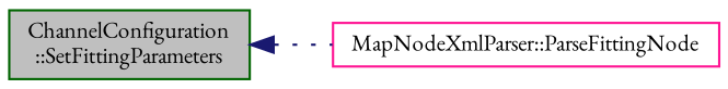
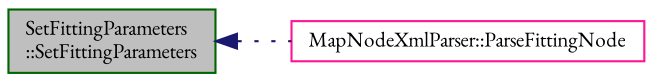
  digraph {
    rankdir=LR
    fontname="EB Garamond"
    node [fontname="EB Garamond" fontsize=10 shape=record style=filled]
-   n1 [color=darkgreen fillcolor=grey75 fontcolor=black height=0.2 label="ChannelConfiguration\l::SetFittingParameters" width=0.4]
+   n1 [color=darkgreen fillcolor=grey75 fontcolor=black height=0.2 label="SetFittingParameters\l::SetFittingParameters" width=0.4]
    n2 [color=deeppink fillcolor=white height=0.2 label="MapNodeXmlParser::ParseFittingNode" width=0.4]
    n1 -> n2 [color=midnightblue dir=back fontname="EB Garamond" fontsize=10 labelfontname=Helvetica labelfontsize=10 style=dotted]
  }
